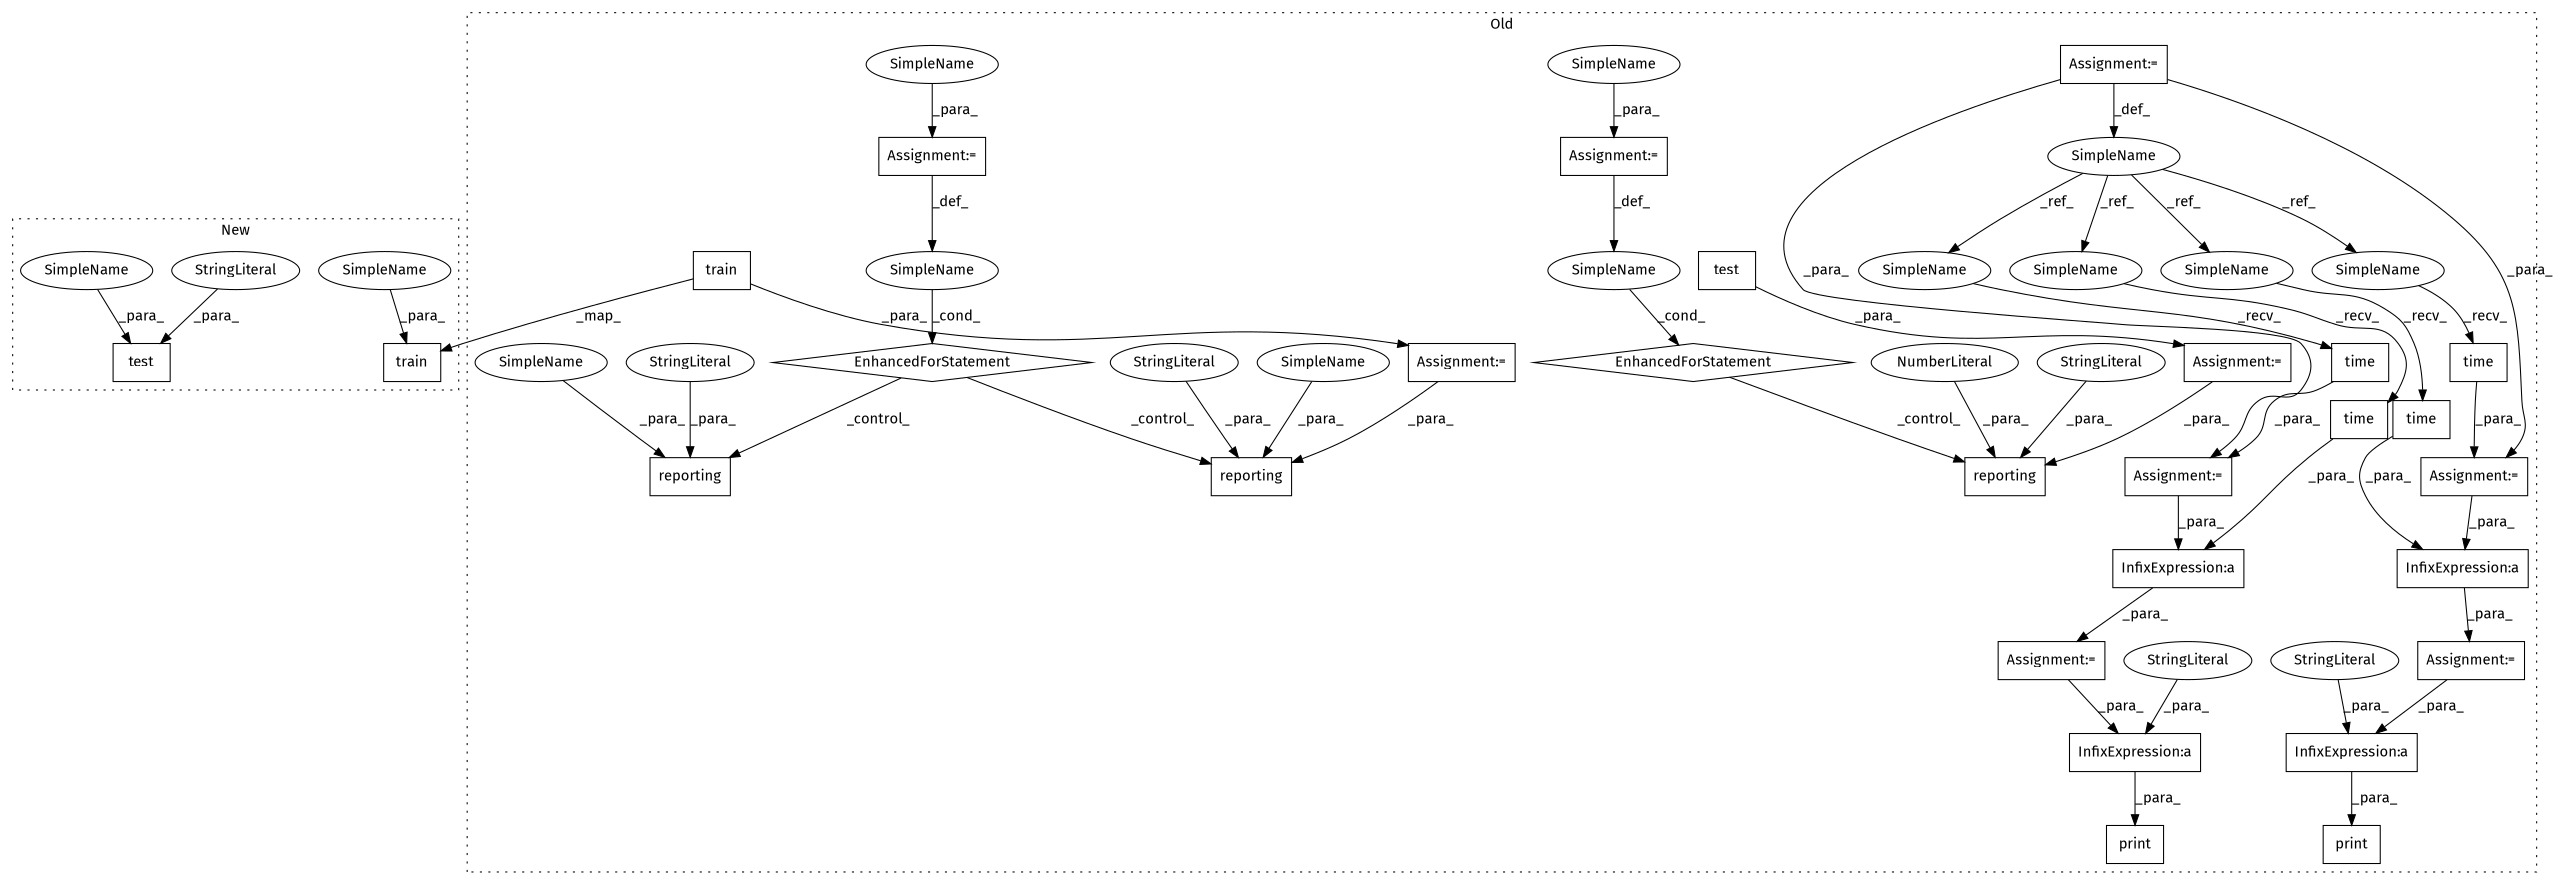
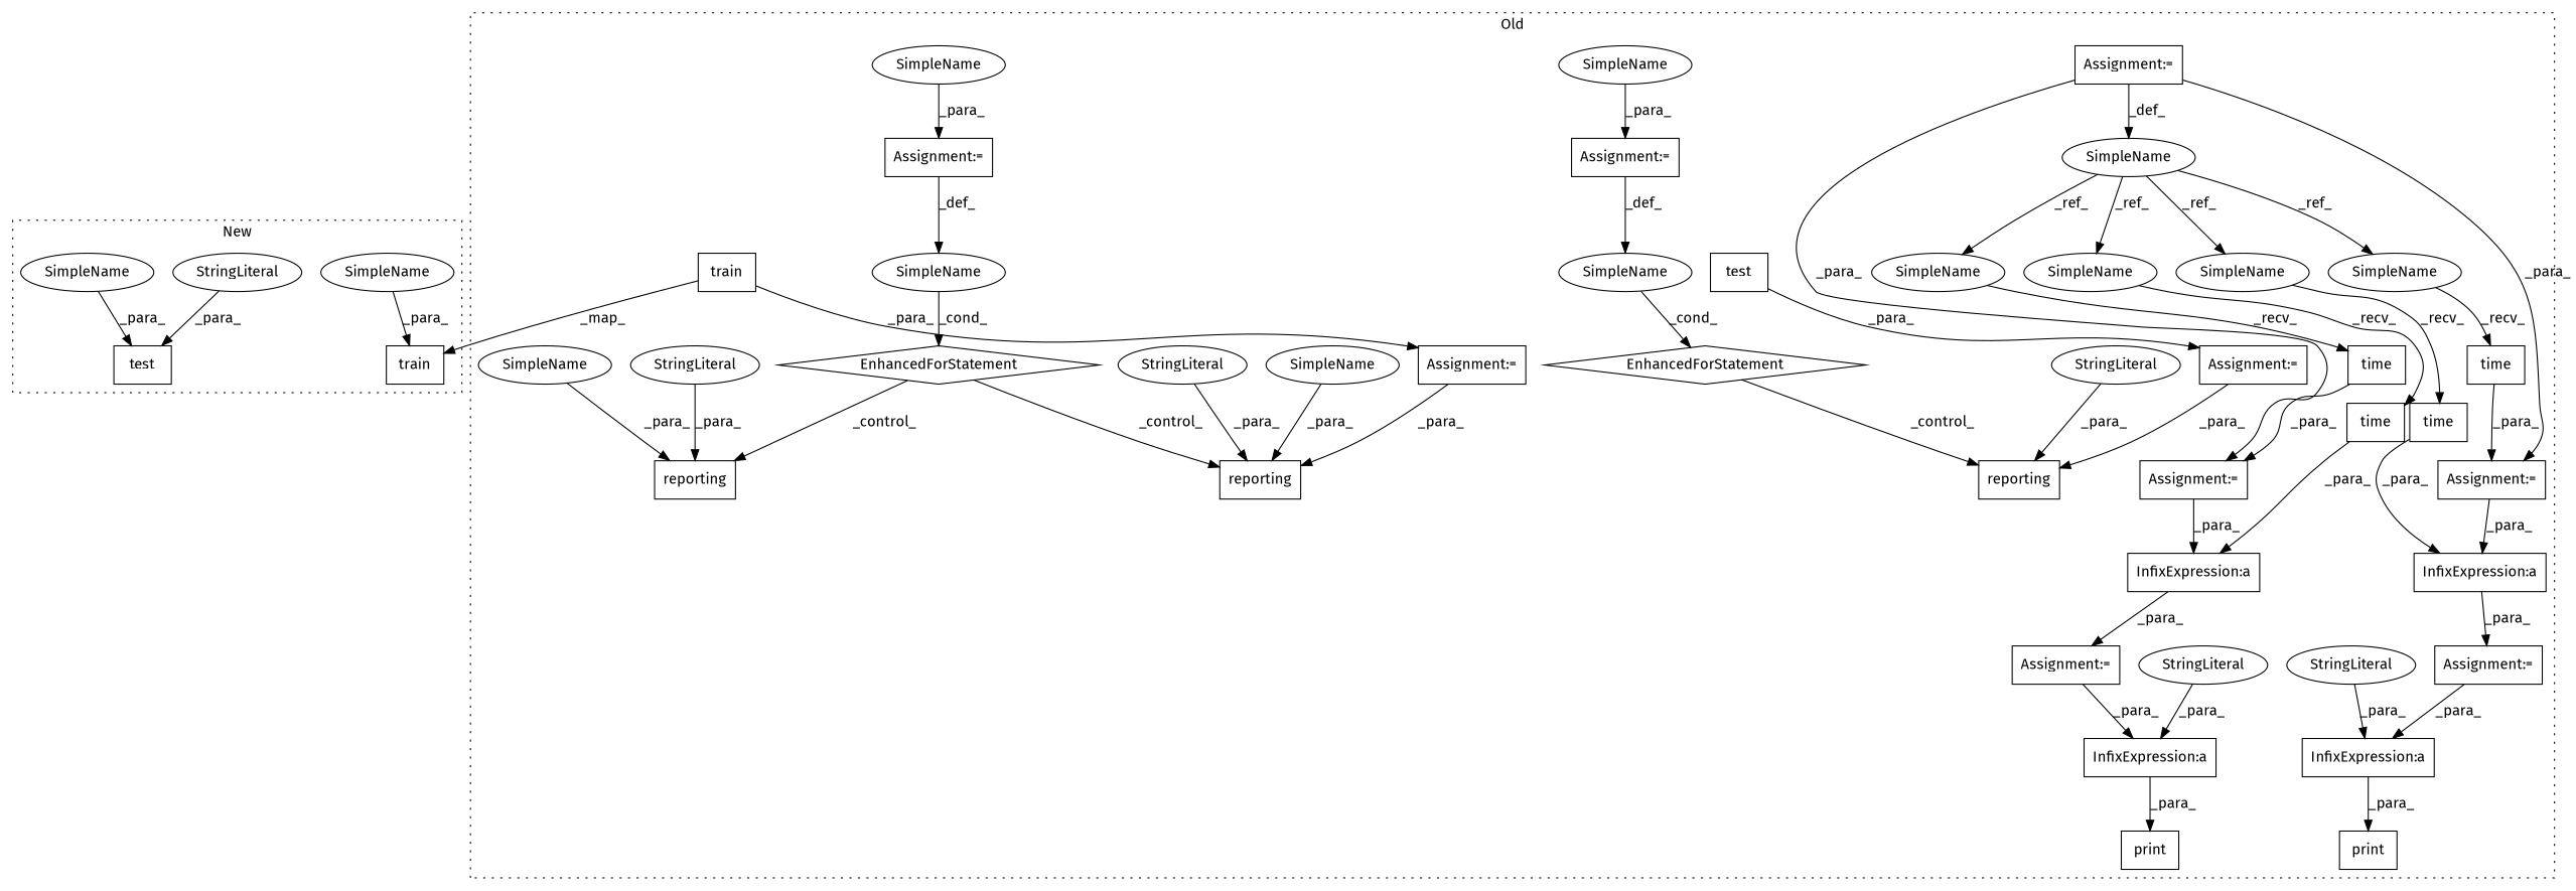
  digraph {
    fontname="Fira Sans"
    node [a=32 l=1 s="8031,8117" shape=box fontname="Fira Sans"]
    edge [fontname="Fira Sans"]
    n1 [l=6 label=time s=7622]
    n2 [a=27 l=3 label="InfixExpression:a" s=7756]
    n3 [a=27 l=3 label="InfixExpression:a" s=7702]
    n4 [l="6,1" label=print s="7724,7773"]
    n5 [a=27 l=3 label="InfixExpression:a" s=8006]
    n6 [a=27 l=3 label="InfixExpression:a" s=7950]
    n7 [l="6,1" label=print s="7972,8022"]
    n8 [a=70 l="57,2" label=EnhancedForStatement shape=diamond]
    n9 [a=42 l=9 label=SimpleName s=8092 shape=ellipse]
    n10 [l="10,1" label=reporting s="8177,8213"]
    n11 [l=6 label=time s=7873]
    n12 [a=42 l=4 label=SimpleName s=6740 shape=ellipse]
    n13 [l=6 label=time s=7696]
    n14 [a=7 label="Assignment:=" s=7649]
    n15 [l=6 label=time s=7944]
    n16 [a=7 label="Assignment:=" s=7937]
    n17 [a=7 label="Assignment:=" s=7689]
    n18 [a=7 l=4 label="Assignment:=" s=6740]
    n19 [a=7 l="57,2" label="Assignment:="]
    n20 [a=7 l="57,2" label="Assignment:=" s="9036,9122"]
    n21 [a=70 l="57,2" label=EnhancedForStatement s="9036,9122" shape=diamond]
    n22 [a=42 l=9 label=SimpleName s=9097 shape=ellipse]
    n23 [l="10,1" label=reporting s="9134,9165"]
    n24 [l="5,1" label=test s="9020,9027"]
    n25 [a=7 label="Assignment:=" s=7867]
    n26 [a=7 label="Assignment:=" s=9011]
    n27 [l="6,1" label=train s="7658,7666"]
    n28 [a=45 l=6 label=StringLiteral s=9159 shape=ellipse]
    n29 [a=7 label="Assignment:=" s=7616]
    n30 [a=45 l=7 label=StringLiteral s=8206 shape=ellipse]
    n31 [a=45 l=28 label=StringLiteral s=7978 shape=ellipse]
    n32 [a=45 l=26 label=StringLiteral s=7730 shape=ellipse]
    n33 [l="10,1" label=reporting s="8129,8166"]
    n34 [a=45 l=7 label=StringLiteral s=8159 shape=ellipse]
-   n35 [a=34 label=NumberLiteral s=9157 shape=ellipse]
    n36 [a=42 l=13 label=SimpleName s=9109 shape=ellipse]
    n37 [a=42 l=13 label=SimpleName s=8104 shape=ellipse]
    n38 [a=42 l=5 label=SimpleName s=8200 shape=ellipse]
    n39 [a=42 l=5 label=SimpleName s=8153 shape=ellipse]
    n40 [a=42 l=4 label=SimpleName s=7691 shape=ellipse]
    n41 [a=42 l=4 label=SimpleName s=7868 shape=ellipse]
    n42 [a=42 l=4 label=SimpleName s=7617 shape=ellipse]
    n43 [a=42 l=4 label=SimpleName s=7939 shape=ellipse]
    n44 [l="5,1" label=test s="8465,8493"]
    n45 [l="6,1" label=train s="7523,7545"]
    n46 [a=45 l=6 label=StringLiteral s=8487 shape=ellipse]
    n47 [a=42 l=13 label=SimpleName s=7532 shape=ellipse]
    n48 [a=42 l=13 label=SimpleName s=8473 shape=ellipse]
    subgraph cluster_1 {
      label=Old
      style=dotted
      n1
      n2
      n3
      n4
      n5
      n6
      n7
      n8
      n9
      n10
      n11
      n12
      n13
      n14
      n15
      n16
      n17
      n18
      n19
      n20
      n21
      n22
      n23
      n24
      n25
      n26
      n27
      n28
      n29
      n30
      n31
      n32
      n33
      n34
-     n35
      n36
      n37
      n38
      n39
      n40
      n41
      n42
      n43
    }
    subgraph cluster_2 {
      label=New
      style=dotted
      n44
      n45
      n46
      n47
      n48
    }
    n1 -> n29 [label=_para_]
    n2 -> n4 [label=_para_]
    n3 -> n17 [label=_para_]
    n5 -> n7 [label=_para_]
    n6 -> n16 [label=_para_]
    n8 -> n10 [label=_control_]
    n8 -> n33 [label=_control_]
    n9 -> n8 [label=_cond_]
    n11 -> n25 [label=_para_]
    n12 -> n40 [label=_ref_]
    n12 -> n41 [label=_ref_]
    n12 -> n42 [label=_ref_]
    n12 -> n43 [label=_ref_]
    n13 -> n3 [label=_para_]
    n14 -> n33 [label=_para_]
    n15 -> n6 [label=_para_]
    n16 -> n5 [label=_para_]
    n17 -> n2 [label=_para_]
    n18 -> n12 [label=_def_]
    n18 -> n25 [label=_para_]
    n18 -> n29 [label=_para_]
    n19 -> n9 [label=_def_]
    n20 -> n22 [label=_def_]
    n21 -> n23 [label=_control_]
    n22 -> n21 [label=_cond_]
    n24 -> n26 [label=_para_]
    n25 -> n6 [label=_para_]
    n26 -> n23 [label=_para_]
    n27 -> n14 [label=_para_]
    n27 -> n45 [label=_map_]
    n28 -> n23 [label=_para_]
    n29 -> n3 [label=_para_]
    n30 -> n10 [label=_para_]
    n31 -> n5 [label=_para_]
    n32 -> n2 [label=_para_]
    n34 -> n33 [label=_para_]
-   n35 -> n23 [label=_para_]
    n36 -> n20 [label=_para_]
    n37 -> n19 [label=_para_]
    n38 -> n10 [label=_para_]
    n39 -> n33 [label=_para_]
    n40 -> n13 [label=_recv_]
    n41 -> n11 [label=_recv_]
    n42 -> n1 [label=_recv_]
    n43 -> n15 [label=_recv_]
    n46 -> n44 [label=_para_]
    n47 -> n45 [label=_para_]
    n48 -> n44 [label=_para_]
  }
